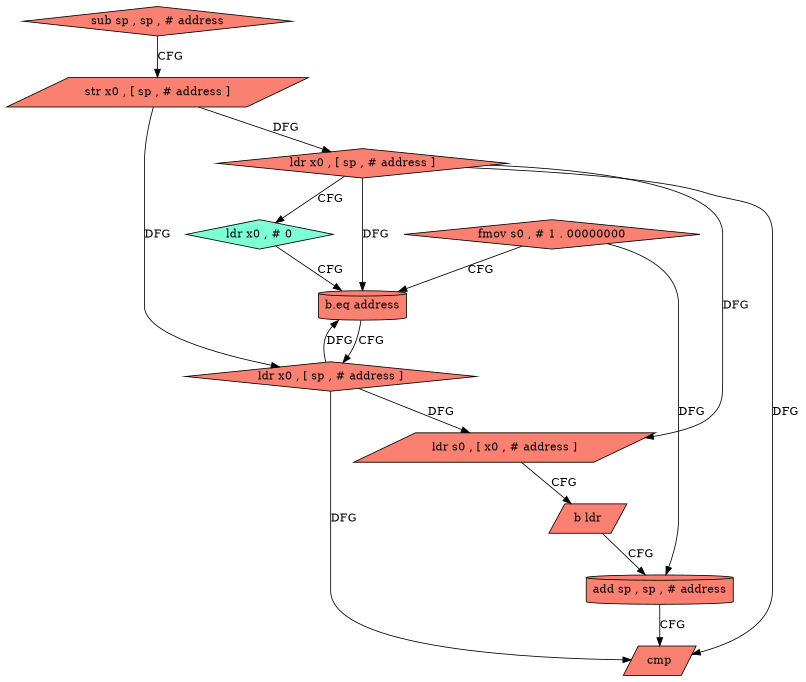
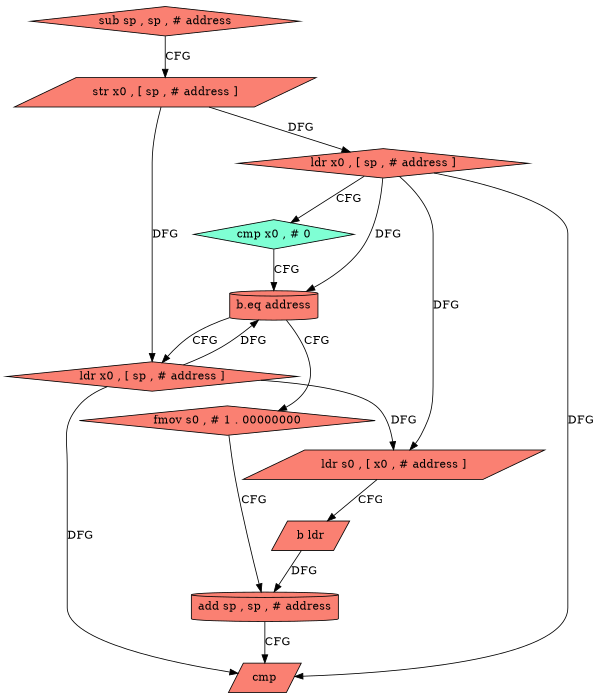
  digraph {
    node [fillcolor=salmon shape=diamond style=filled]
    n1 [label="sub sp , sp , # address"]
    n2 [label="str x0 , [ sp , # address ]" shape=parallelogram]
    n3 [label="ldr x0 , [ sp , # address ]"]
    n4 [label="ldr x0 , [ sp , # address ]"]
-   n5 [fillcolor=aquamarine label="ldr x0 , # 0"]
+   n5 [fillcolor=aquamarine label="cmp x0 , # 0"]
    n6 [label="b.eq address" shape=cylinder]
    n7 [label="ldr s0 , [ x0 , # address ]" shape=parallelogram]
    n8 [label=cmp shape=parallelogram]
    n9 [label="fmov s0 , # 1 . 00000000"]
    n10 [label="b ldr" shape=parallelogram]
    n11 [label="add sp , sp , # address" shape=cylinder]
    n1 -> n2 [label=CFG]
    n2 -> n3 [label=DFG]
    n2 -> n4 [label=DFG]
    n3 -> n5 [label=CFG]
    n3 -> n6 [label=DFG]
    n3 -> n7 [label=DFG]
    n3 -> n8 [label=DFG]
    n4 -> n6 [label=DFG]
    n4 -> n7 [label=DFG]
    n4 -> n8 [label=DFG]
    n5 -> n6 [label=CFG]
    n6 -> n4 [label=CFG]
-   n9 -> n6 [label=CFG]
+   n6 -> n9 [label=CFG]
    n7 -> n10 [label=CFG]
-   n9 -> n11 [label=DFG]
-   n10 -> n11 [label=CFG]
+   n9 -> n11 [label=CFG]
+   n10 -> n11 [label=DFG]
    n11 -> n8 [label=CFG]
  }
